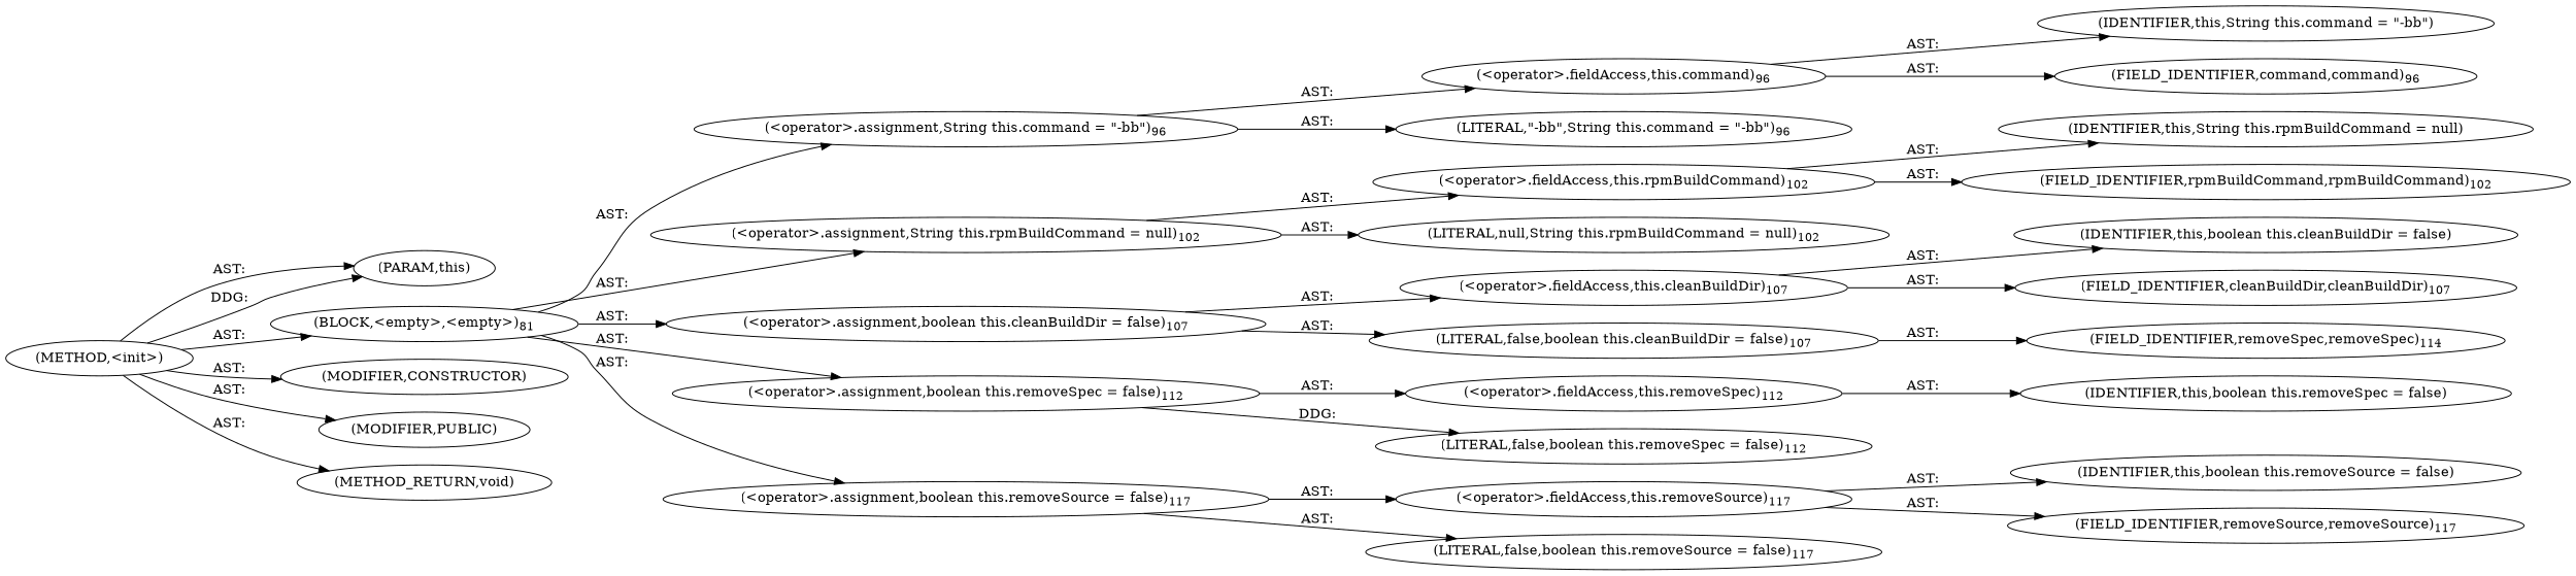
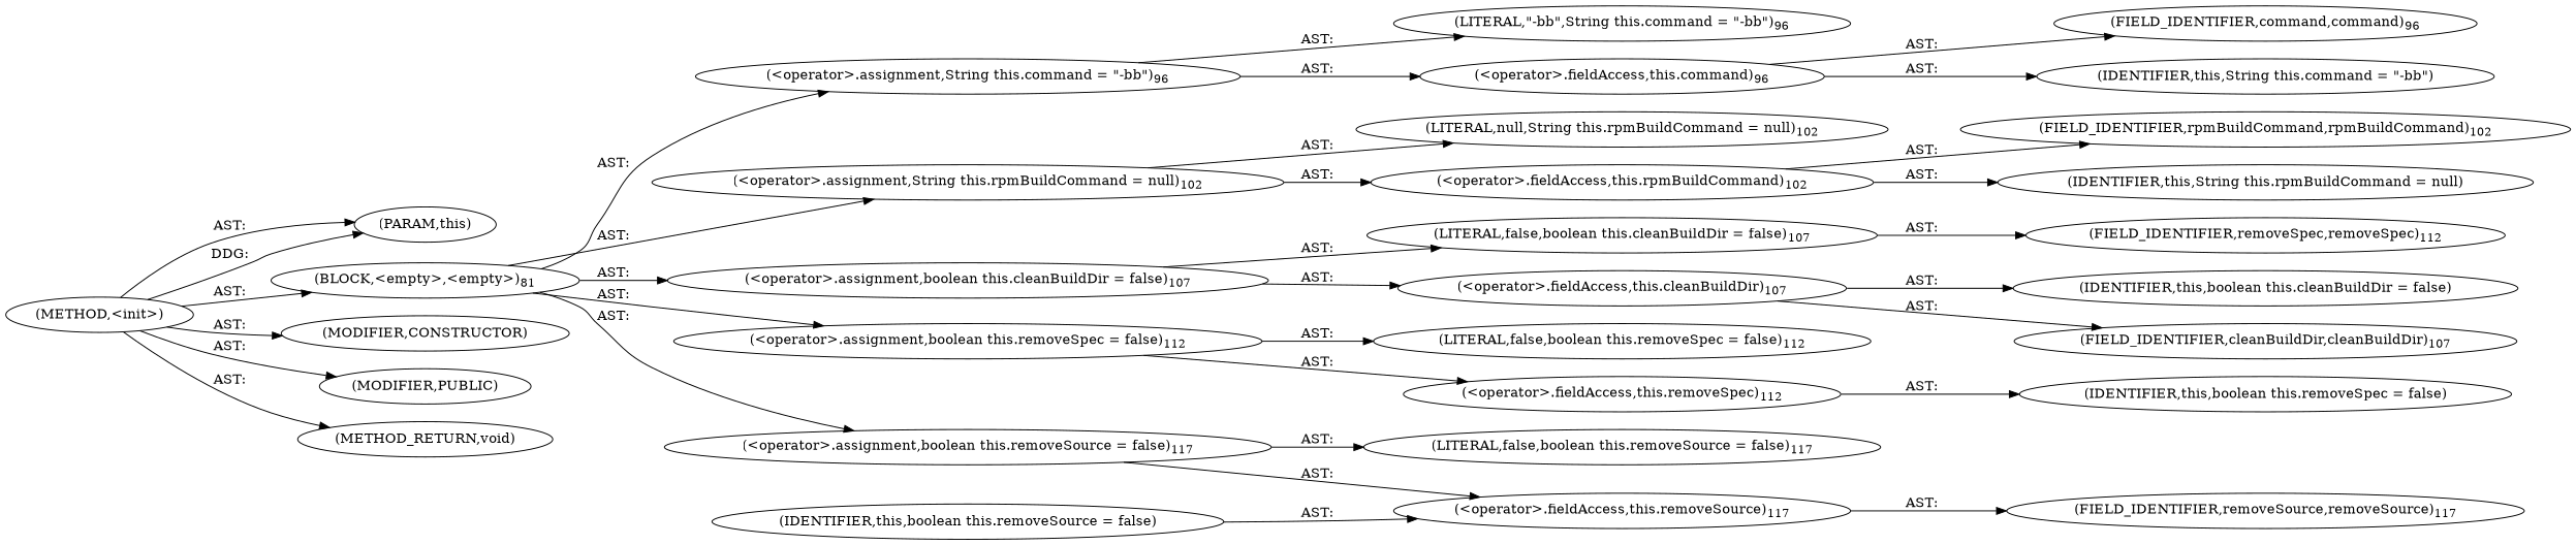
  digraph {
    rankdir=LR
    n1 [label=<(METHOD,&lt;init&gt;)>]
    n2 [label=<(PARAM,this)>]
    n3 [label=<(BLOCK,&lt;empty&gt;,&lt;empty&gt;)<SUB>81</SUB>>]
    n4 [label=<(MODIFIER,CONSTRUCTOR)>]
    n5 [label=<(MODIFIER,PUBLIC)>]
    n6 [label=<(METHOD_RETURN,void)>]
    n7 [label=<(&lt;operator&gt;.assignment,String this.command = &quot;-bb&quot;)<SUB>96</SUB>>]
    n8 [label=<(&lt;operator&gt;.assignment,String this.rpmBuildCommand = null)<SUB>102</SUB>>]
    n9 [label=<(&lt;operator&gt;.assignment,boolean this.cleanBuildDir = false)<SUB>107</SUB>>]
    n10 [label=<(&lt;operator&gt;.assignment,boolean this.removeSpec = false)<SUB>112</SUB>>]
    n11 [label=<(&lt;operator&gt;.assignment,boolean this.removeSource = false)<SUB>117</SUB>>]
    n12 [label=<(&lt;operator&gt;.fieldAccess,this.command)<SUB>96</SUB>>]
    n13 [label=<(LITERAL,&quot;-bb&quot;,String this.command = &quot;-bb&quot;)<SUB>96</SUB>>]
    n14 [label=<(&lt;operator&gt;.fieldAccess,this.rpmBuildCommand)<SUB>102</SUB>>]
    n15 [label=<(LITERAL,null,String this.rpmBuildCommand = null)<SUB>102</SUB>>]
    n16 [label=<(&lt;operator&gt;.fieldAccess,this.cleanBuildDir)<SUB>107</SUB>>]
    n17 [label=<(LITERAL,false,boolean this.cleanBuildDir = false)<SUB>107</SUB>>]
    n18 [label=<(&lt;operator&gt;.fieldAccess,this.removeSpec)<SUB>112</SUB>>]
    n19 [label=<(LITERAL,false,boolean this.removeSpec = false)<SUB>112</SUB>>]
    n20 [label=<(&lt;operator&gt;.fieldAccess,this.removeSource)<SUB>117</SUB>>]
    n21 [label=<(LITERAL,false,boolean this.removeSource = false)<SUB>117</SUB>>]
    n22 [label=<(IDENTIFIER,this,String this.command = &quot;-bb&quot;)>]
    n23 [label=<(FIELD_IDENTIFIER,command,command)<SUB>96</SUB>>]
    n24 [label=<(IDENTIFIER,this,String this.rpmBuildCommand = null)>]
    n25 [label=<(FIELD_IDENTIFIER,rpmBuildCommand,rpmBuildCommand)<SUB>102</SUB>>]
    n26 [label=<(IDENTIFIER,this,boolean this.cleanBuildDir = false)>]
    n27 [label=<(FIELD_IDENTIFIER,cleanBuildDir,cleanBuildDir)<SUB>107</SUB>>]
-   n28 [label=<(FIELD_IDENTIFIER,removeSpec,removeSpec)<SUB>114</SUB>>]
+   n28 [label=<(FIELD_IDENTIFIER,removeSpec,removeSpec)<SUB>112</SUB>>]
    n29 [label=<(IDENTIFIER,this,boolean this.removeSpec = false)>]
    n30 [label=<(IDENTIFIER,this,boolean this.removeSource = false)>]
    n31 [label=<(FIELD_IDENTIFIER,removeSource,removeSource)<SUB>117</SUB>>]
    n1 -> n2 [label="AST: "]
    n1 -> n2 [label="DDG: "]
    n1 -> n3 [label="AST: "]
    n1 -> n4 [label="AST: "]
    n1 -> n5 [label="AST: "]
    n1 -> n6 [label="AST: "]
    n3 -> n7 [label="AST: "]
    n3 -> n8 [label="AST: "]
    n3 -> n9 [label="AST: "]
    n3 -> n10 [label="AST: "]
    n3 -> n11 [label="AST: "]
    n7 -> n12 [label="AST: "]
    n7 -> n13 [label="AST: "]
    n8 -> n14 [label="AST: "]
    n8 -> n15 [label="AST: "]
    n9 -> n16 [label="AST: "]
    n9 -> n17 [label="AST: "]
    n10 -> n18 [label="AST: "]
-   n10 -> n19 [label="DDG: "]
+   n10 -> n19 [label="AST: "]
    n11 -> n20 [label="AST: "]
    n11 -> n21 [label="AST: "]
    n12 -> n22 [label="AST: "]
    n12 -> n23 [label="AST: "]
    n14 -> n24 [label="AST: "]
    n14 -> n25 [label="AST: "]
    n16 -> n26 [label="AST: "]
    n16 -> n27 [label="AST: "]
    n17 -> n28 [label="AST: "]
    n18 -> n29 [label="AST: "]
-   n20 -> n30 [label="AST: "]
+   n30 -> n20 [label="AST: "]
    n20 -> n31 [label="AST: "]
  }
